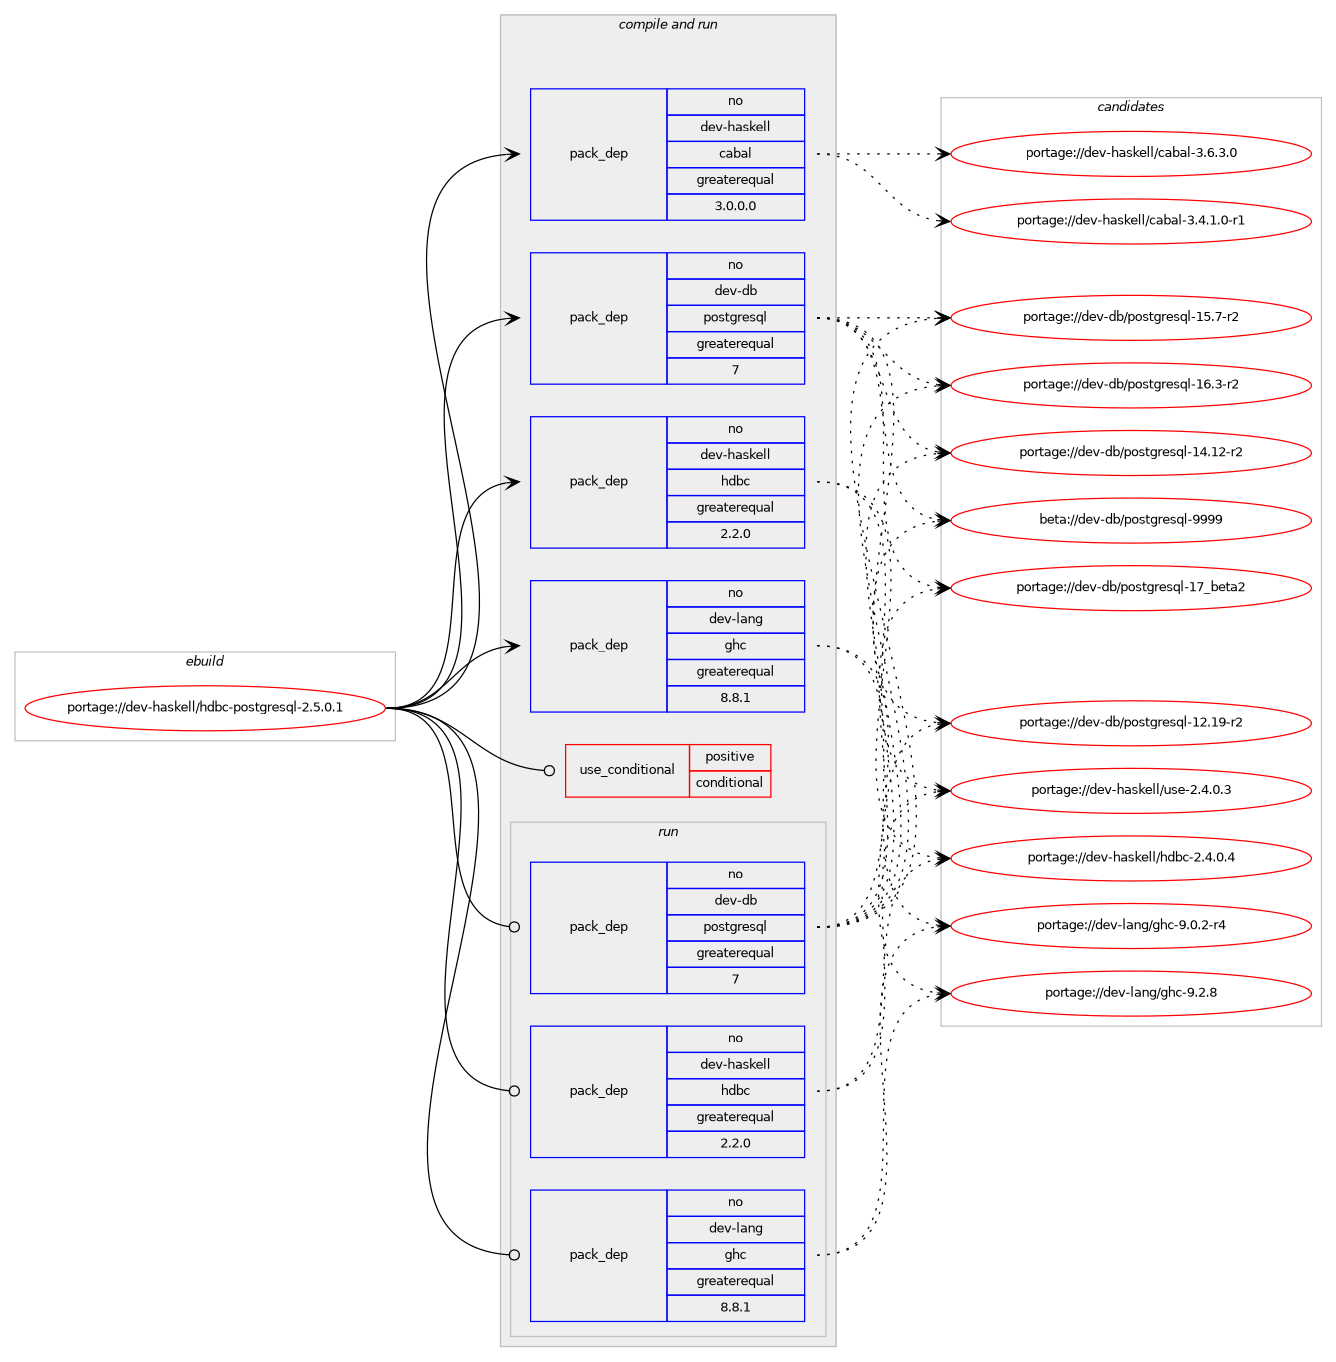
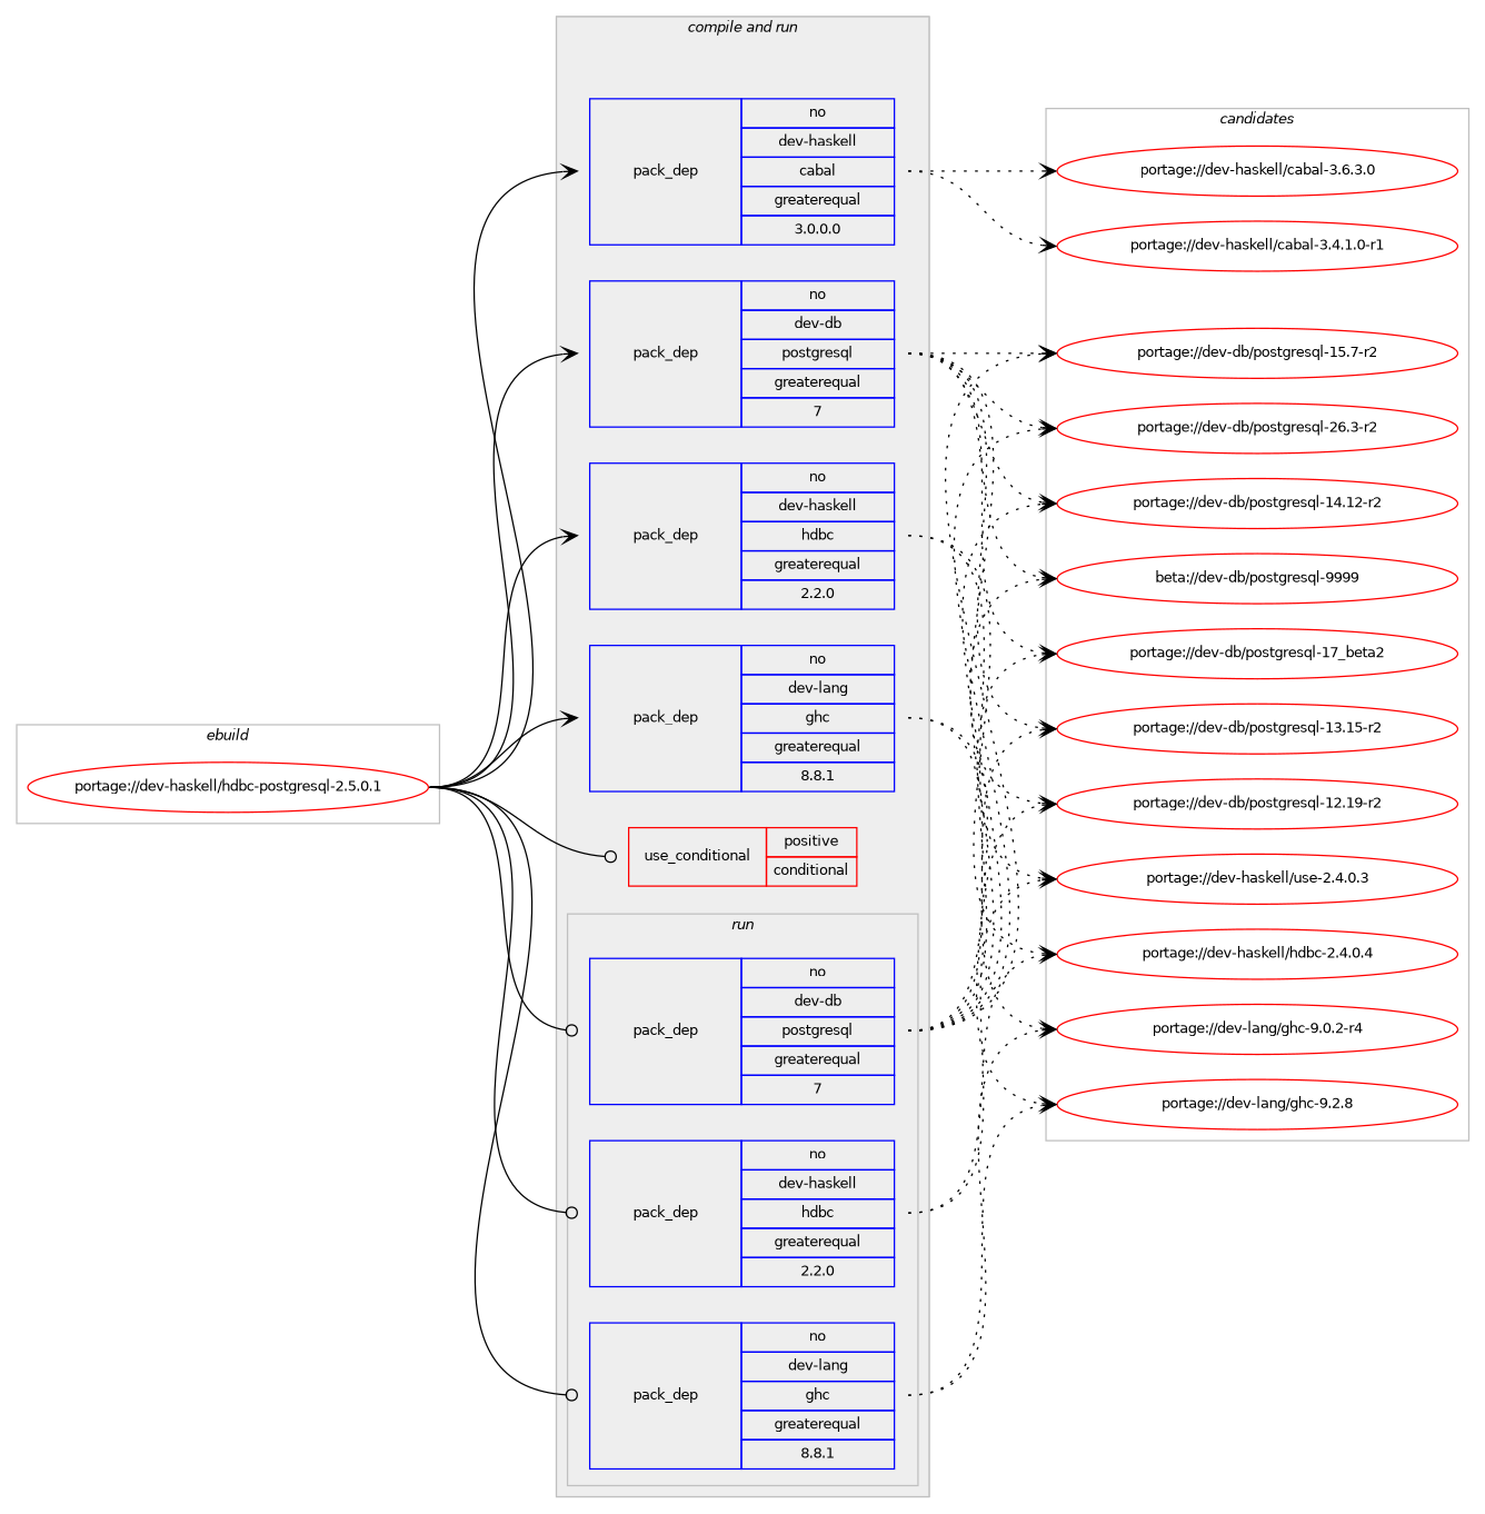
  digraph {
    compound=true
    concentrate=true
    fontname=Helvetica
    fontsize=10
    newrank=true
    rankdir=LR
    ranksep=1.5
    node [color=red fontname=Helvetica fontsize=10]
    edge [arrowhead=vee headport=w style=dotted tailport=e weight=100]
    n1 [label="portage://dev-haskell/hdbc-postgresql-2.5.0.1" width=4]
    n2 [label=<<TABLE BORDER="0" CELLBORDER="1" CELLSPACING="0" CELLPADDING="4"><TR><TD ROWSPAN="3" CELLPADDING="10">use_conditional</TD></TR><TR><TD>positive</TD></TR><TR><TD>conditional</TD></TR></TABLE>> shape=none]
    n3 [color=blue label=<<TABLE BORDER="0" CELLBORDER="1" CELLSPACING="0" CELLPADDING="4" WIDTH="220"><TR><TD ROWSPAN="6" CELLPADDING="30">pack_dep</TD></TR><TR><TD WIDTH="110">no</TD></TR><TR><TD>dev-db</TD></TR><TR><TD>postgresql</TD></TR><TR><TD>greaterequal</TD></TR><TR><TD>7</TD></TR></TABLE>> shape=none]
    n4 [color=blue label=<<TABLE BORDER="0" CELLBORDER="1" CELLSPACING="0" CELLPADDING="4" WIDTH="220"><TR><TD ROWSPAN="6" CELLPADDING="30">pack_dep</TD></TR><TR><TD WIDTH="110">no</TD></TR><TR><TD>dev-haskell</TD></TR><TR><TD>cabal</TD></TR><TR><TD>greaterequal</TD></TR><TR><TD>3.0.0.0</TD></TR></TABLE>> shape=none]
    n5 [color=blue label=<<TABLE BORDER="0" CELLBORDER="1" CELLSPACING="0" CELLPADDING="4" WIDTH="220"><TR><TD ROWSPAN="6" CELLPADDING="30">pack_dep</TD></TR><TR><TD WIDTH="110">no</TD></TR><TR><TD>dev-haskell</TD></TR><TR><TD>hdbc</TD></TR><TR><TD>greaterequal</TD></TR><TR><TD>2.2.0</TD></TR></TABLE>> shape=none]
    n6 [color=blue label=<<TABLE BORDER="0" CELLBORDER="1" CELLSPACING="0" CELLPADDING="4" WIDTH="220"><TR><TD ROWSPAN="6" CELLPADDING="30">pack_dep</TD></TR><TR><TD WIDTH="110">no</TD></TR><TR><TD>dev-lang</TD></TR><TR><TD>ghc</TD></TR><TR><TD>greaterequal</TD></TR><TR><TD>8.8.1</TD></TR></TABLE>> shape=none]
    n7 [color=blue label=<<TABLE BORDER="0" CELLBORDER="1" CELLSPACING="0" CELLPADDING="4" WIDTH="220"><TR><TD ROWSPAN="6" CELLPADDING="30">pack_dep</TD></TR><TR><TD WIDTH="110">no</TD></TR><TR><TD>dev-db</TD></TR><TR><TD>postgresql</TD></TR><TR><TD>greaterequal</TD></TR><TR><TD>7</TD></TR></TABLE>> shape=none]
    n8 [color=blue label=<<TABLE BORDER="0" CELLBORDER="1" CELLSPACING="0" CELLPADDING="4" WIDTH="220"><TR><TD ROWSPAN="6" CELLPADDING="30">pack_dep</TD></TR><TR><TD WIDTH="110">no</TD></TR><TR><TD>dev-haskell</TD></TR><TR><TD>hdbc</TD></TR><TR><TD>greaterequal</TD></TR><TR><TD>2.2.0</TD></TR></TABLE>> shape=none]
    n9 [color=blue label=<<TABLE BORDER="0" CELLBORDER="1" CELLSPACING="0" CELLPADDING="4" WIDTH="220"><TR><TD ROWSPAN="6" CELLPADDING="30">pack_dep</TD></TR><TR><TD WIDTH="110">no</TD></TR><TR><TD>dev-lang</TD></TR><TR><TD>ghc</TD></TR><TR><TD>greaterequal</TD></TR><TR><TD>8.8.1</TD></TR></TABLE>> shape=none]
    n10 [label="portage://dev-db/postgresql-12.19-r2" width=4]
+   n11 [label="portage://dev-db/postgresql-13.15-r2" width=4]
    n12 [label="portage://dev-db/postgresql-14.12-r2" width=4]
    n13 [label="portage://dev-db/postgresql-15.7-r2" width=4]
-   n14 [label="portage://dev-db/postgresql-16.3-r2" width=4]
+   n14 [label="portage://dev-db/postgresql-26.3-r2" width=4]
    n15 [label="portage://dev-db/postgresql-17_beta2" width=4]
    n16 [label="beta://dev-db/postgresql-9999" width=4]
    n17 [label="portage://dev-haskell/cabal-3.4.1.0-r1" width=4]
    n18 [label="portage://dev-haskell/cabal-3.6.3.0" width=4]
    n19 [label="portage://dev-haskell/use-2.4.0.3" width=4]
    n20 [label="portage://dev-haskell/hdbc-2.4.0.4" width=4]
    n21 [label="portage://dev-lang/ghc-9.0.2-r4" width=4]
    n22 [label="portage://dev-lang/ghc-9.2.8" width=4]
    subgraph cluster_1 {
      color=gray
      label=<<i>ebuild</i>>
      rank=same
      n1
    }
    subgraph cluster_2 {
      color=gray
      label=<<i>dependencies</i>>
      subgraph cluster_3 {
        color=gray
        fillcolor="#eeeeee"
        label=<<i>compile</i>>
        style=filled
        subgraph sub_4 {
          color=gray
          fillcolor="#eeeeee"
          label=<<i>compile</i>>
          style=filled
          n2
        }
        subgraph sub_5 {
          color=gray
          fillcolor="#eeeeee"
          label=<<i>compile</i>>
          style=filled
          n3
        }
        subgraph sub_6 {
          color=gray
          fillcolor="#eeeeee"
          label=<<i>compile</i>>
          style=filled
          n4
        }
        subgraph sub_7 {
          color=gray
          fillcolor="#eeeeee"
          label=<<i>compile</i>>
          style=filled
          n5
        }
        subgraph sub_8 {
          color=gray
          fillcolor="#eeeeee"
          label=<<i>compile</i>>
          style=filled
          n6
        }
      }
      subgraph cluster_9 {
        color=gray
        fillcolor="#eeeeee"
        label=<<i>compile and run</i>>
        style=filled
      }
      subgraph cluster_10 {
        color=gray
        fillcolor="#eeeeee"
        label=<<i>run</i>>
        style=filled
        subgraph sub_11 {
          color=gray
          fillcolor="#eeeeee"
          label=<<i>run</i>>
          style=filled
          n7
        }
        subgraph sub_12 {
          color=gray
          fillcolor="#eeeeee"
          label=<<i>run</i>>
          style=filled
          n8
        }
        subgraph sub_13 {
          color=gray
          fillcolor="#eeeeee"
          label=<<i>run</i>>
          style=filled
          n9
        }
      }
    }
    subgraph cluster_14 {
      color=gray
      label=<<i>candidates</i>>
      rank=same
      subgraph sub_15 {
        color=black
        label=<<i>candidates</i>>
        nodesep=1
        rank=same
        n10
+       n11
        n12
        n13
        n14
        n15
        n16
      }
      subgraph sub_16 {
        color=black
        label=<<i>candidates</i>>
        nodesep=1
        rank=same
        n17
        n18
      }
      subgraph sub_17 {
        color=black
        label=<<i>candidates</i>>
        nodesep=1
        rank=same
        n19
        n20
      }
      subgraph sub_18 {
        color=black
        label=<<i>candidates</i>>
        nodesep=1
        rank=same
        n21
        n22
      }
      subgraph sub_19 {
        color=black
        label=<<i>candidates</i>>
        nodesep=1
        rank=same
        n10
+       n11
        n12
        n13
        n14
        n15
        n16
      }
      subgraph sub_20 {
        color=black
        label=<<i>candidates</i>>
        nodesep=1
        rank=same
        n19
        n20
      }
      subgraph sub_21 {
        color=black
        label=<<i>candidates</i>>
        nodesep=1
        rank=same
        n21
        n22
      }
    }
    n1 -> n2 [arrowhead=odot style=solid weight=20]
    n1 -> n3 [style=solid weight=20]
    n1 -> n4 [style=solid weight=20]
    n1 -> n5 [style=solid weight=20]
    n1 -> n6 [style=solid weight=20]
    n1 -> n7 [arrowhead=odot style=solid weight=20]
    n1 -> n8 [arrowhead=odot style=solid weight=20]
    n1 -> n9 [arrowhead=odot style=solid weight=20]
    n3 -> n10
+   n3 -> n11
    n3 -> n12
    n3 -> n13
    n3 -> n14
    n3 -> n15
    n3 -> n16
    n4 -> n17
    n4 -> n18
    n5 -> n19
    n5 -> n20
    n6 -> n21
    n6 -> n22
    n7 -> n10
+   n7 -> n11
    n7 -> n12
    n7 -> n13
    n7 -> n14
    n7 -> n15
    n7 -> n16
    n8 -> n19
    n8 -> n20
    n9 -> n21
    n9 -> n22
  }
